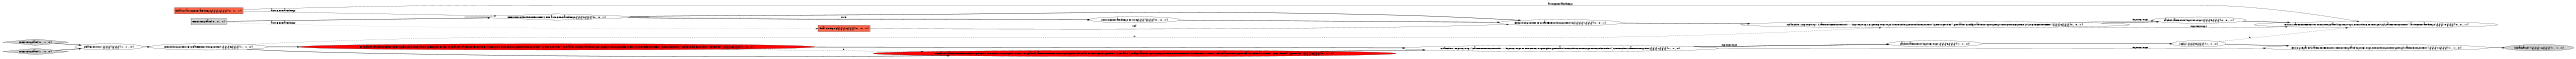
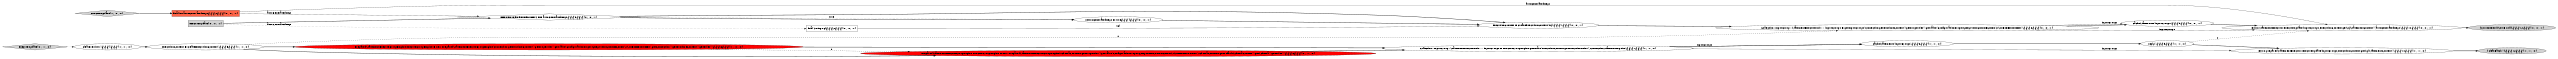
  digraph {
    rankdir=LR
    node [fillcolor=white shape=ellipse style=filled]
    edge [style=bold]
+   n1 [fillcolor=lightgray label="{currentResultSet = null}@@@12@@@['0', '0', '1']"]
    n2 [fillcolor=tomato label="final int autoGeneratedKeys@@@2@@@['0', '0', '1']" shape=box]
    n3 [label="RETURN_GENERATED_KEYS == autoGeneratedKeys@@@3@@@['0', '0', '1']" shape=diamond]
    n4 [label="return statementExecutor.executeUpdate(inputGroups,executionContext.getSqlStatementContext(),autoGeneratedKeys)@@@10@@@['0', '0', '1']"]
    n5 [label="executionContext = createExecutionContext(sql)@@@7@@@['0', '0', '1']"]
    n6 [label="returnGeneratedKeys = true@@@4@@@['0', '0', '1']"]
    n7 [label="cacheStatements(inputGroups)@@@9@@@['0', '0', '1']"]
    n8 [label="clearPrevious()@@@4@@@['1', '1', '0']"]
    n9 [label="executionContext = createExecutionContext()@@@5@@@['1', '1', '0']"]
    n10 [label="Collection<InputGroup<StatementExecuteUnit>> inputGroups = getInputGroups(connection.getRuntimeContext().getProperties().getValue(ConfigurationPropertyKey.MAX_CONNECTIONS_SIZE_PER_QUERY))@@@8@@@['0', '0', '1']"]
    n11 [fillcolor=red label="PreparedStatementExecuteGroupEngine executeGroupEngine = new PreparedStatementExecuteGroupEngine(connection.getRuntimeContext().getProperties().getValue(ConfigurationPropertyKey.MAX_CONNECTIONS_SIZE_PER_QUERY),getConnection().getRuntimeContext().getRules())@@@6@@@['1', '0', '0']"]
    n12 [fillcolor=red label="PreparedStatementExecuteGroupEngine executeGroupEngine = new PreparedStatementExecuteGroupEngine(schemaContexts.getProperties().getValue(ConfigurationPropertyKey.MAX_CONNECTIONS_SIZE_PER_QUERY),schemaContexts.getDefaultSchemaContext().getSchema().getRules())@@@6@@@['0', '1', '0']"]
-   n13 [fillcolor=tomato label="final String sql@@@2@@@['0', '0', '1']" shape=box]
+   n13 [label="final String sql@@@2@@@['0', '0', '1']" shape=box]
    n14 [label="cacheStatements(inputGroups)@@@8@@@['1', '1', '0']"]
    n15 [label="reply()@@@9@@@['1', '1', '0']"]
    n16 [label="return preparedStatementExecutor.executeUpdate(inputGroups,executionContext.getSqlStatementContext())@@@10@@@['1', '1', '0']"]
    n17 [fillcolor=lightgray label="{clearBatch()}@@@12@@@['1', '1', '0']"]
    n18 [fillcolor=lightgray label="executeUpdate['0', '1', '0']" shape=diamond]
    n19 [fillcolor=lightgray label="executeUpdate['0', '0', '1']" shape=box]
    n20 [label="Collection<InputGroup<StatementExecuteUnit>> inputGroups = executeGroupEngine.generate(executionContext.getExecutionUnits(),connection,statementOption)@@@7@@@['1', '1', '0']"]
    n21 [fillcolor=lightgray label="executeUpdate['1', '0', '0']" shape=diamond]
    n2 -> n3 [label=autoGeneratedKeys style=solid]
    n2 -> n4 [label=autoGeneratedKeys style=solid]
    n3 -> n5
    n3 -> n6 [label=true style=dotted]
    n3 -> n6
+   n4 -> n1
    n5 -> n10
    n6 -> n5
    n7 -> n4
    n8 -> n9
    n9 -> n10 [label=0 style=dashed]
    n9 -> n11
    n9 -> n12
    n10 -> n4 [label=inputGroups style=solid]
    n10 -> n7 [label=inputGroups style=solid]
    n10 -> n7
    n11 -> n12 [label=0 style=dashed]
    n11 -> n20
    n12 -> n20
    n13 -> n5 [label=sql style=solid]
    n14 -> n15
    n15 -> n4 [label=0 style=dashed]
    n15 -> n16
    n16 -> n17
-   n18 -> n8
+   n18 -> n8 [style=dotted]
    n19 -> n3
    n19 -> n13 [label=autoGeneratedKeys style=dotted]
    n20 -> n14 [label=inputGroups style=solid]
    n20 -> n14
    n20 -> n16 [label=inputGroups style=solid]
-   n21 -> n8
+   n21 -> n2
  }
